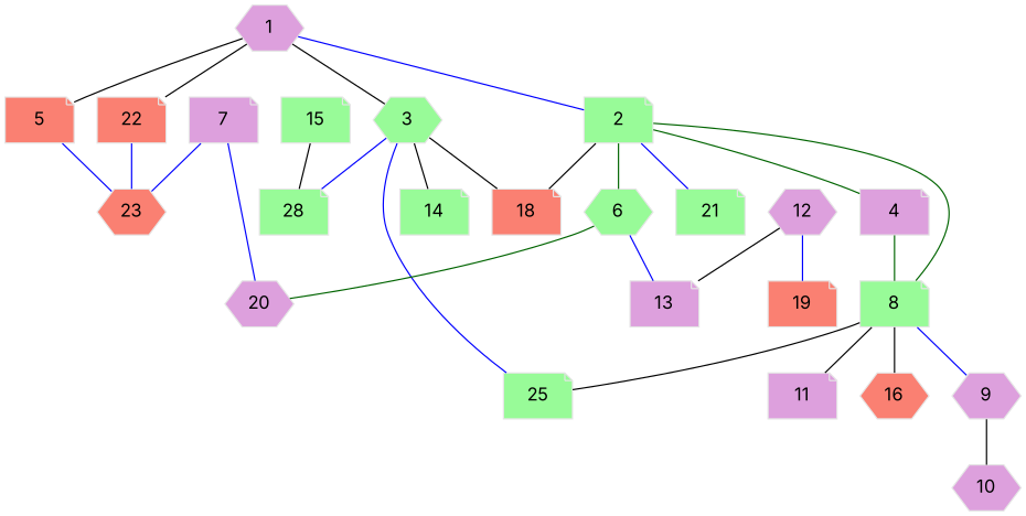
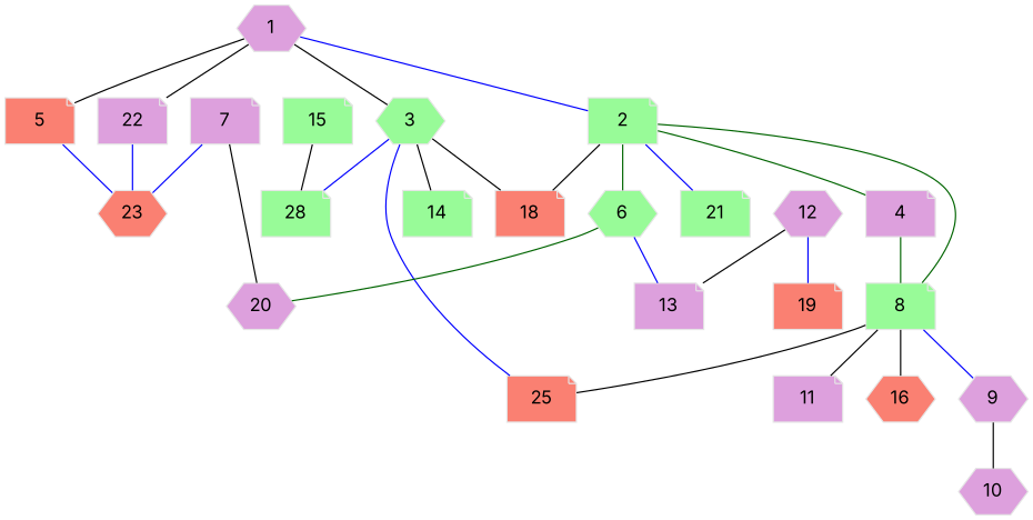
  graph {
    fontname=Inter
    node [color=gray90 fillcolor=plum fontname=Inter shape=note style=filled]
    edge [color=black fontname=Inter weight=1.0]
    1 [shape=hexagon]
    2 [fillcolor=palegreen]
    3 [fillcolor=palegreen shape=hexagon]
    5 [fillcolor=salmon]
-   22 [fillcolor=salmon]
+   22
    4
    6 [fillcolor=palegreen shape=hexagon]
    8 [fillcolor=palegreen]
    18 [fillcolor=salmon]
    21 [fillcolor=palegreen]
    14 [fillcolor=palegreen]
    n12 [fillcolor=palegreen label=28]
-   25 [fillcolor=palegreen]
+   25 [fillcolor=salmon]
    23 [fillcolor=salmon shape=hexagon]
    13
    20 [shape=hexagon]
    9 [shape=hexagon]
    11
    16 [fillcolor=salmon shape=hexagon]
    7
    10 [shape=hexagon]
    12 [shape=hexagon]
    19 [fillcolor=salmon]
    15 [fillcolor=palegreen]
    1 -- 2 [color=blue]
    1 -- 3
    1 -- 5
    1 -- 22
    2 -- 4 [color=darkgreen]
    2 -- 6 [color=darkgreen]
    2 -- 8 [color=darkgreen]
    2 -- 18 [weight=2.0]
    2 -- 21 [color=blue]
    3 -- 18
    3 -- 14
    3 -- n12 [color=blue]
    3 -- 25 [color=blue]
    5 -- 23 [color=blue]
    22 -- 23 [color=blue]
    4 -- 8 [color=darkgreen]
    6 -- 13 [color=blue]
    6 -- 20 [color=darkgreen]
    8 -- 25
    8 -- 9 [color=blue]
    8 -- 11
    8 -- 16
    9 -- 10
    7 -- 23 [color=blue]
-   7 -- 20 [color=blue]
+   7 -- 20
    12 -- 13
    12 -- 19 [color=blue]
    15 -- n12
  }
